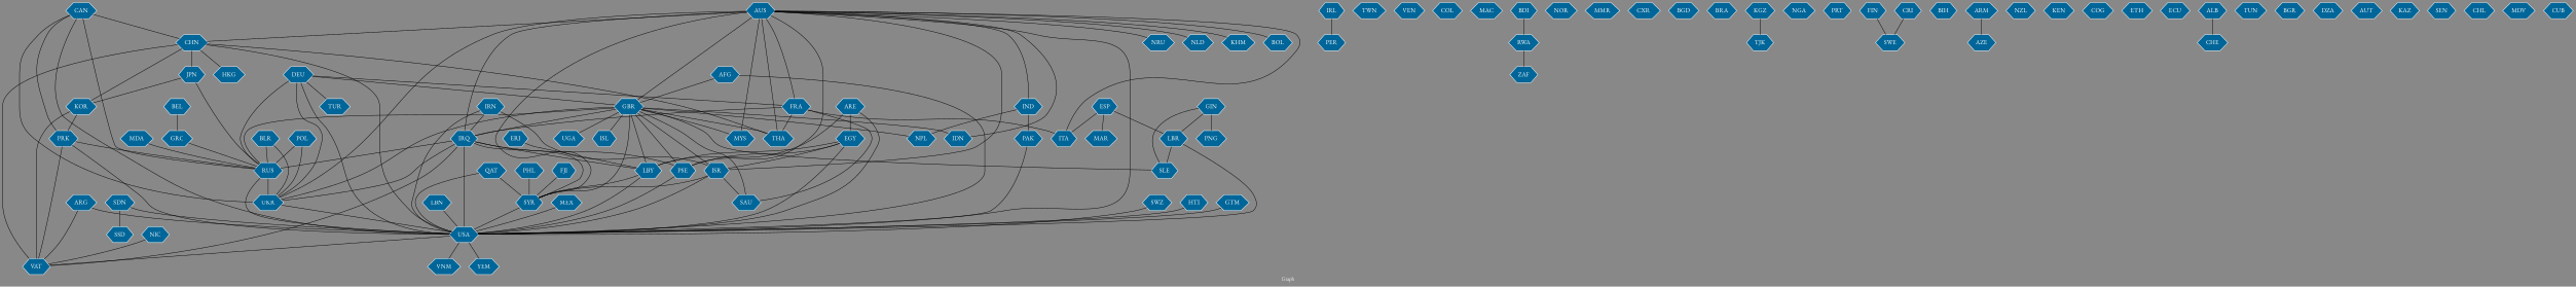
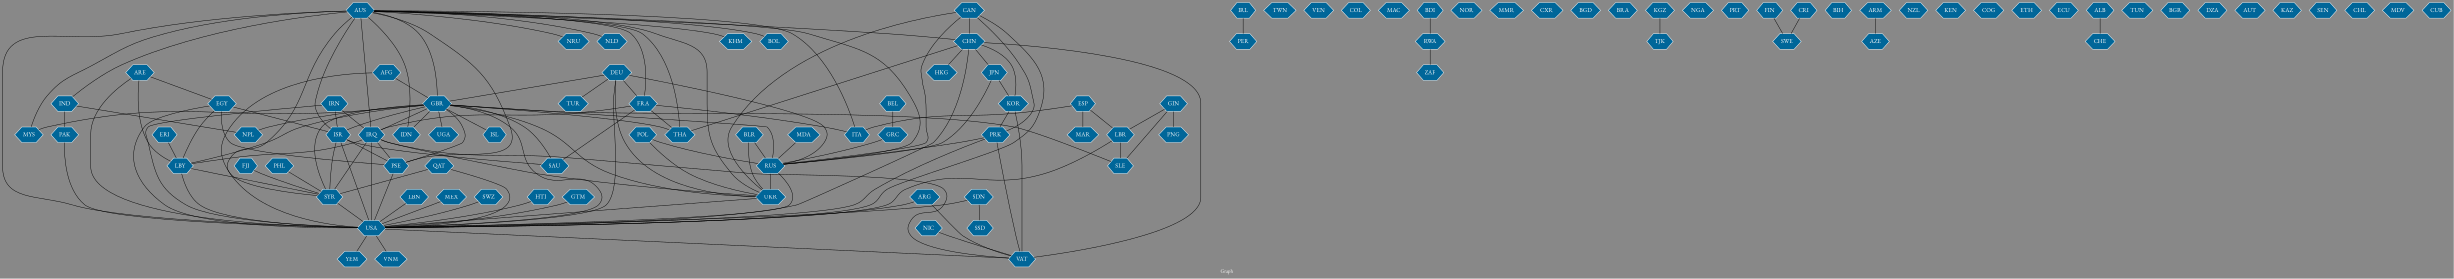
  graph {
    bgcolor="#888888"
    fontcolor=white
    fontname="EB Garamond"
    fontsize=12
    label="Graph"
    node [color=white fillcolor="#006699" fontcolor=white fontname="EB Garamond" shape=hexagon style=filled]
    edge [arrowhead=open color=black fontcolor=white fontname="EB Garamond" fontsize=12 weight=1]
    n1 [label=RUS]
    n2 [label=UKR]
    n3 [label=USA]
    n4 [label=VAT]
    n5 [label=YEM]
    n6 [label=VNM]
    n7 [label=ISR]
    n8 [label=PSE]
    n9 [label=SYR]
    n10 [label=SAU]
    n11 [label=CAN]
    n12 [label=PRK]
    n13 [label=CHN]
    n14 [label=THA]
    n15 [label=KOR]
    n16 [label=HKG]
    n17 [label=JPN]
    n18 [label=IRQ]
    n19 [label=LBY]
    n20 [label=IRL]
    n21 [label=PER]
    n22 [label=GBR]
    n23 [label=MYS]
    n24 [label=IDN]
    n25 [label=UGA]
    n26 [label=ISL]
    n27 [label=SLE]
    n28 [label=NPL]
    n29 [label=EGY]
    n30 [label=AUS]
    n31 [label=NRU]
    n32 [label=ITA]
    n33 [label=IND]
    n34 [label=FRA]
    n35 [label=NLD]
    n36 [label=KHM]
    n37 [label=BOL]
    n38 [label=PAK]
    n39 [label=DEU]
    n40 [label=TUR]
    n41 [label=IRN]
    n42 [label=GIN]
    n43 [label=PNG]
    n44 [label=LBR]
    n45 [label=TWN]
    n46 [label=ARG]
    n47 [label=ARE]
    n48 [label=ESP]
    n49 [label=MAR]
    n50 [label=PHL]
    n51 [label=SDN]
    n52 [label=SSD]
    n53 [label=POL]
    n54 [label=VEN]
    n55 [label=COL]
    n56 [label=GRC]
    n57 [label=MAC]
    n58 [label=ZAF]
    n59 [label=NOR]
    n60 [label=RWA]
    n61 [label=BDI]
    n62 [label=NIC]
    n63 [label=MMR]
    n64 [label="CXR "]
    n65 [label=BGD]
    n66 [label=BRA]
    n67 [label=KGZ]
    n68 [label=TJK]
    n69 [label=NGA]
    n70 [label=LBN]
    n71 [label=PRT]
    n72 [label=SWE]
    n73 [label=MEX]
    n74 [label=ERI]
    n75 [label=AFG]
    n76 [label=BIH]
    n77 [label=QAT]
    n78 [label=AZE]
    n79 [label=FJI]
    n80 [label=NZL]
    n81 [label=KEN]
    n82 [label=BLR]
    n83 [label=SWZ]
    n84 [label=COG]
    n85 [label=ETH]
    n86 [label=ARM]
    n87 [label=ECU]
    n88 [label=BEL]
    n89 [label=CHE]
    n90 [label=TUN]
    n91 [label=BGR]
    n92 [label=DZA]
    n93 [label=ALB]
    n94 [label=FIN]
    n95 [label=AUT]
    n96 [label=KAZ]
    n97 [label=SEN]
    n98 [label=CHL]
    n99 [label=MDV]
    n100 [label=MDA]
    n101 [label=CRI]
    n102 [label=CUB]
    n103 [label=HTI]
    n104 [label=GTM]
    n1 -- n2 [weight=104]
    n1 -- n3 [weight=11]
    n2 -- n3 [weight=8]
    n3 -- n4
    n3 -- n5
    n3 -- n6
    n7 -- n3 [weight=14]
+   n7 -- n8 [weight=128]
    n7 -- n9 [weight=2]
    n7 -- n10
    n8 -- n3 [weight=10]
    n9 -- n3 [weight=17]
    n11 -- n1 [weight=2]
    n11 -- n2 [weight=2]
    n11 -- n3 [weight=2]
    n11 -- n12
    n11 -- n13 [weight=3]
    n12 -- n1
    n12 -- n3 [weight=3]
    n12 -- n4 [weight=2]
    n13 -- n3 [weight=7]
    n13 -- n4 [weight=4]
    n13 -- n14
    n13 -- n15 [weight=2]
    n13 -- n16
    n13 -- n17 [weight=3]
    n15 -- n4 [weight=5]
    n15 -- n12 [weight=3]
    n17 -- n1 [weight=2]
    n17 -- n15 [weight=2]
    n18 -- n2
    n18 -- n3 [weight=91]
    n18 -- n4 [weight=3]
    n18 -- n8 [weight=2]
    n18 -- n9 [weight=5]
    n18 -- n19
    n19 -- n3 [weight=2]
    n19 -- n9
    n20 -- n21
    n22 -- n1
    n22 -- n2 [weight=2]
+   n22 -- n3 [weight=13]
    n22 -- n7 [weight=10]
    n22 -- n8 [weight=16]
    n22 -- n9 [weight=7]
    n22 -- n10
    n22 -- n14
    n22 -- n18 [weight=32]
    n22 -- n19 [weight=7]
    n22 -- n23
    n22 -- n24
    n22 -- n25
    n22 -- n26
    n22 -- n27 [weight=2]
    n22 -- n28
    n29 -- n3
    n29 -- n7 [weight=8]
    n29 -- n8 [weight=13]
    n29 -- n19 [weight=3]
-   n18 -- n1 [weight=5]
+   n30 -- n1 [weight=5]
    n30 -- n2 [weight=3]
    n30 -- n3 [weight=10]
    n30 -- n7 [weight=2]
    n30 -- n8 [weight=2]
    n30 -- n9 [weight=5]
    n30 -- n13
    n30 -- n14 [weight=5]
    n30 -- n18 [weight=23]
    n30 -- n22 [weight=3]
    n30 -- n23 [weight=2]
    n30 -- n24 [weight=7]
    n30 -- n31
    n30 -- n32 [weight=2]
    n30 -- n33
    n30 -- n34
    n30 -- n35 [weight=3]
    n30 -- n36
    n30 -- n37 [weight=2]
    n33 -- n28
    n33 -- n38 [weight=3]
    n34 -- n10 [weight=2]
    n34 -- n14
    n34 -- n18 [weight=4]
    n34 -- n32
    n38 -- n3
    n39 -- n1 [weight=6]
    n39 -- n2 [weight=4]
    n39 -- n3 [weight=2]
    n39 -- n22 [weight=4]
    n39 -- n34 [weight=3]
    n39 -- n40
    n41 -- n3
    n41 -- n7
    n41 -- n18 [weight=5]
    n42 -- n27
    n42 -- n43 [weight=3]
    n42 -- n44
    n44 -- n3 [weight=2]
    n44 -- n27 [weight=3]
    n46 -- n3 [weight=3]
    n46 -- n4
    n47 -- n3
    n47 -- n19 [weight=5]
    n47 -- n29
    n48 -- n32
    n48 -- n44
    n48 -- n49
    n50 -- n9 [weight=3]
    n51 -- n3
    n51 -- n52 [weight=3]
    n53 -- n1 [weight=3]
    n53 -- n2 [weight=3]
    n56 -- n1
    n60 -- n58
    n61 -- n60
    n62 -- n4
    n67 -- n68
    n70 -- n3
    n73 -- n3 [weight=2]
    n74 -- n19
    n75 -- n3 [weight=10]
    n75 -- n22
    n77 -- n3
    n77 -- n9
    n79 -- n9
    n82 -- n1 [weight=2]
    n82 -- n2 [weight=2]
    n83 -- n3
    n86 -- n78 [weight=2]
    n88 -- n56
    n93 -- n89
    n94 -- n72
    n100 -- n1
    n101 -- n72
    n103 -- n3
    n104 -- n3
  }
